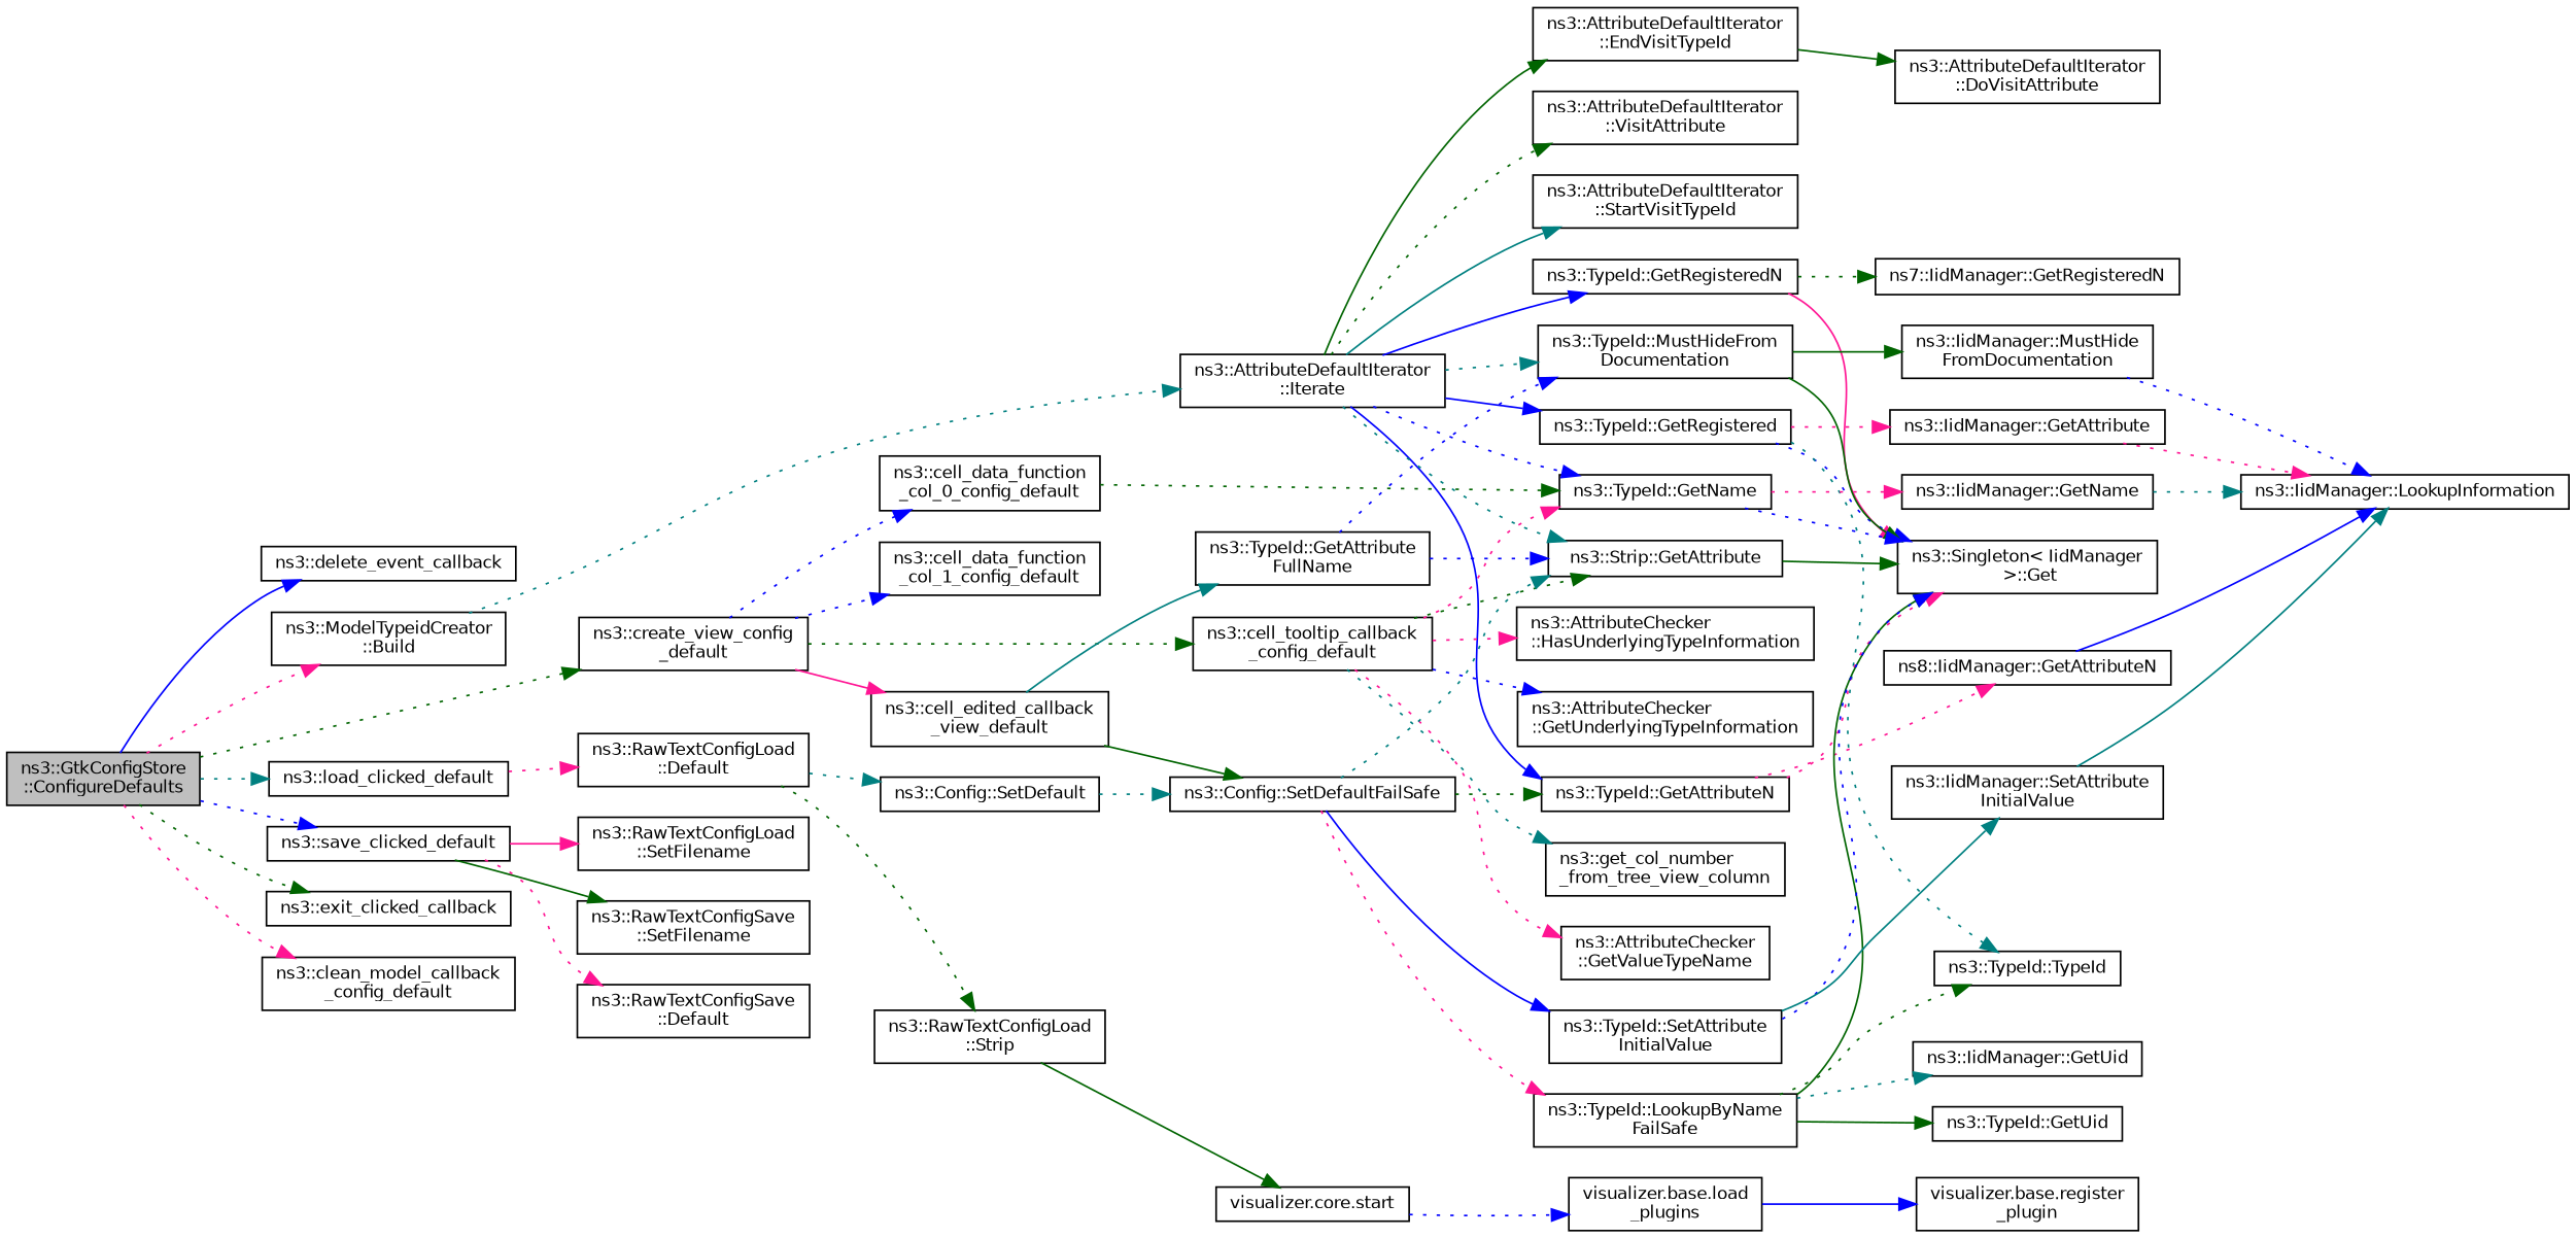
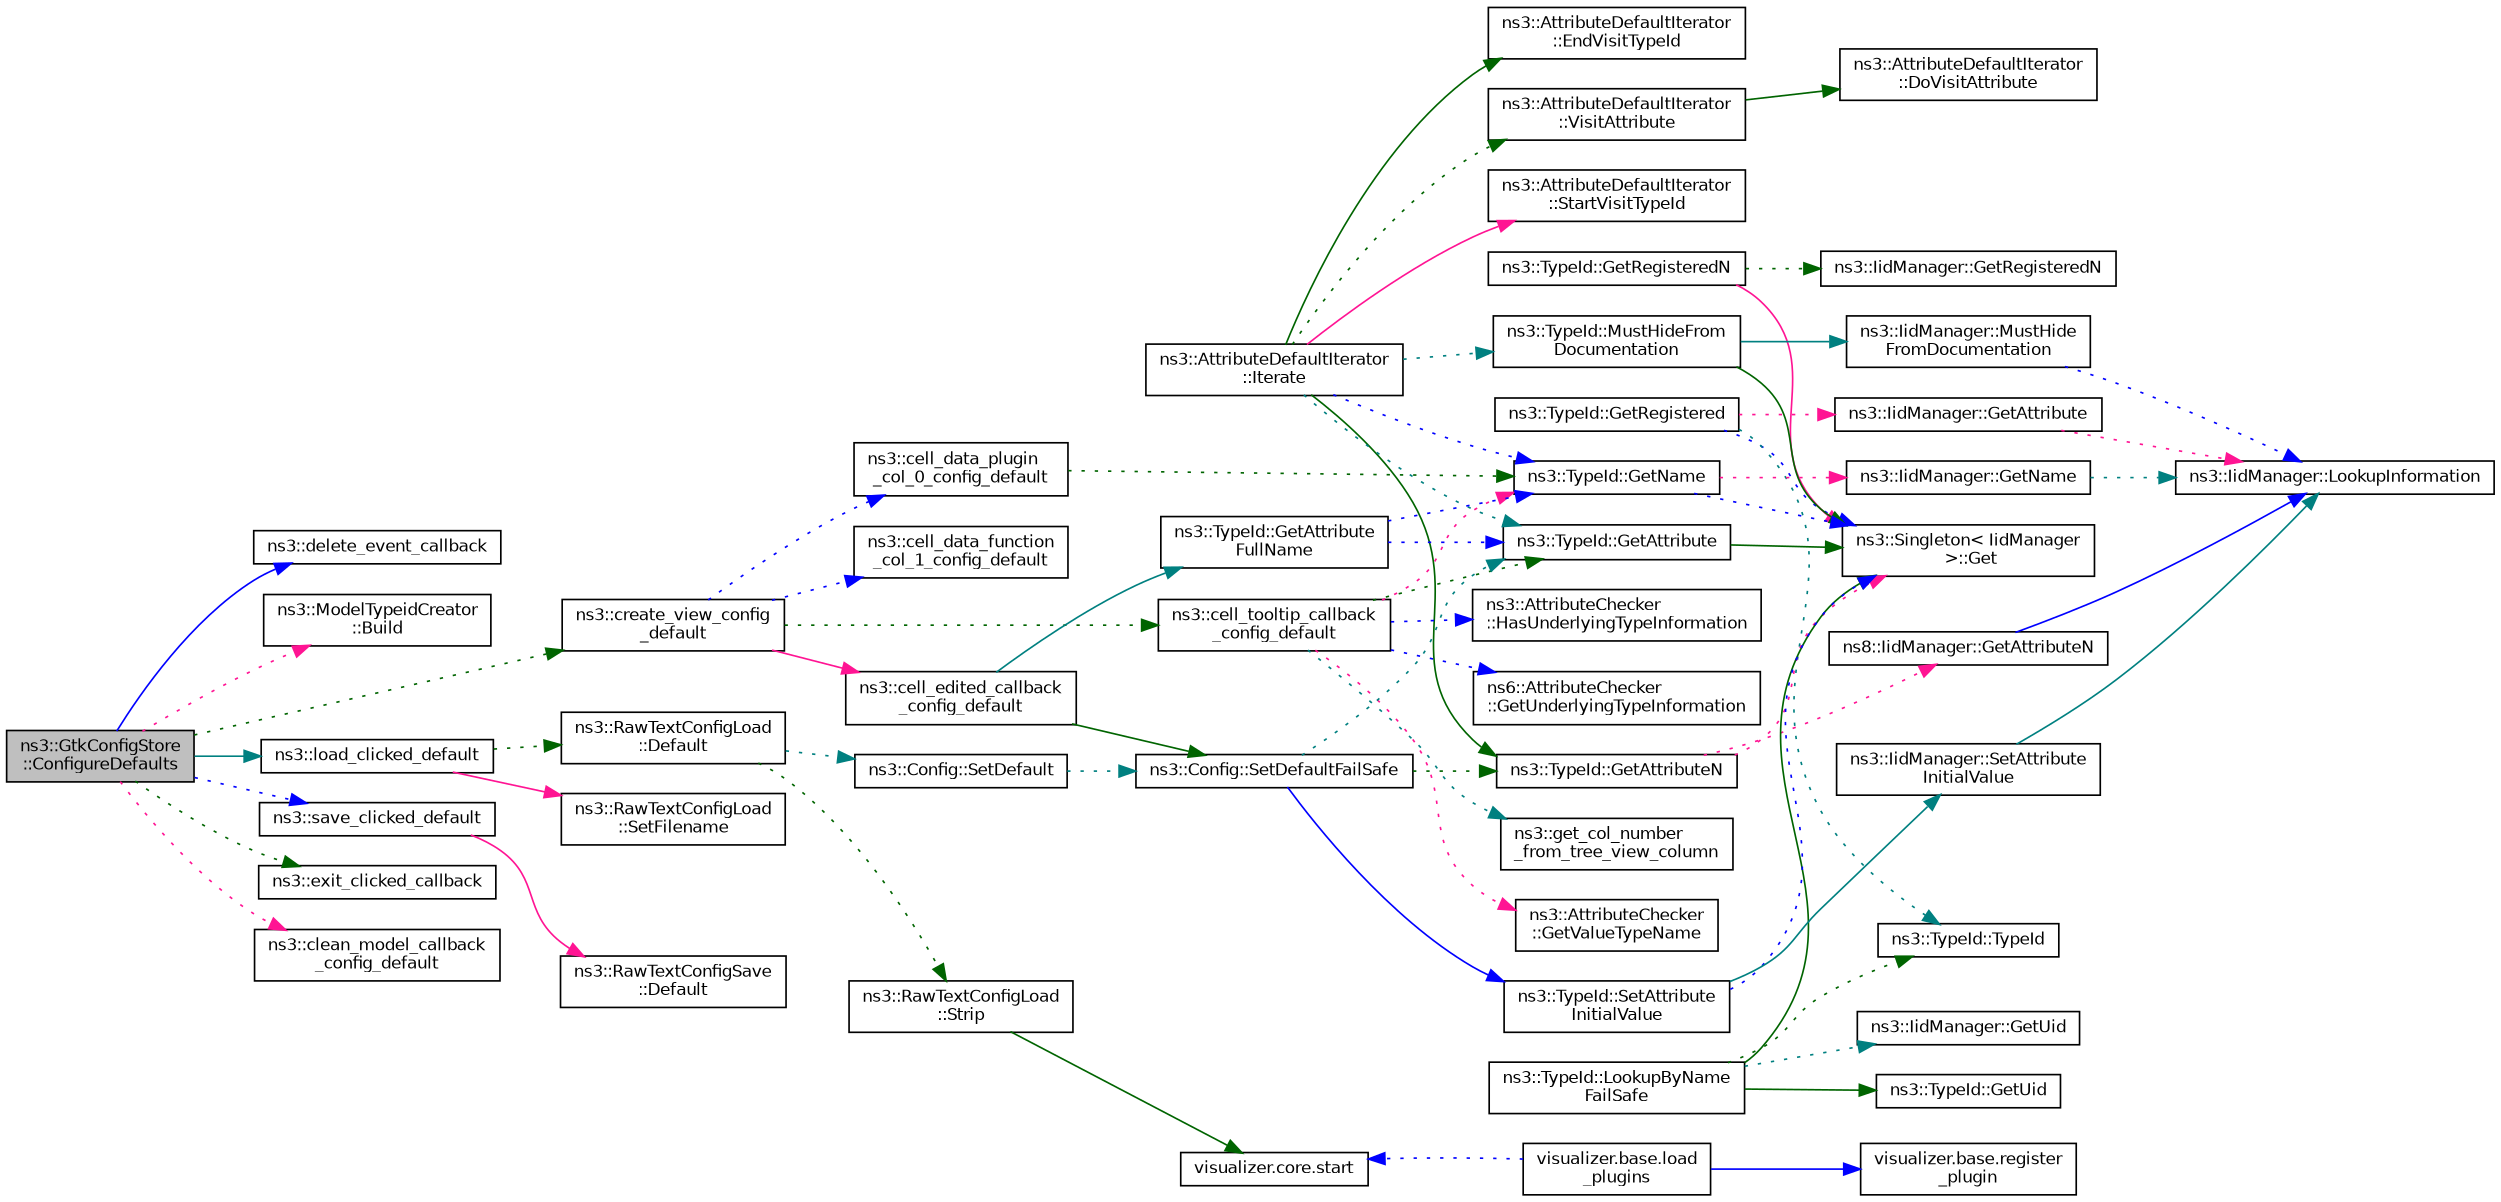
  digraph {
    rankdir=LR
    node [color=black fillcolor=white fontname=Helvetica fontsize=10 shape=record style=filled]
    edge [color=darkgreen fontname=Helvetica fontsize=10 labelfontname=Helvetica labelfontsize=10 style=dotted]
    n1 [fillcolor=grey75 fontcolor=black height=0.2 label="ns3::GtkConfigStore\l::ConfigureDefaults" width=0.4]
    n2 [height=0.2 label="ns3::delete_event_callback" width=0.4]
    n3 [height=0.2 label="ns3::ModelTypeidCreator\l::Build" width=0.4]
    n4 [height=0.2 label="ns3::create_view_config\l_default" width=0.4]
    n5 [height=0.2 label="ns3::save_clicked_default" width=0.4]
    n6 [height=0.2 label="ns3::load_clicked_default" width=0.4]
    n7 [height=0.2 label="ns3::exit_clicked_callback" width=0.4]
    n8 [height=0.2 label="ns3::clean_model_callback\l_config_default" width=0.4]
    n9 [height=0.2 label="ns3::AttributeDefaultIterator\l::Iterate" width=0.4]
    n10 [height=0.2 label="ns3::cell_tooltip_callback\l_config_default" width=0.4]
-   n11 [height=0.2 label="ns3::cell_data_function\l_col_0_config_default" width=0.4]
-   n12 [height=0.2 label="ns3::cell_edited_callback\l_view_default" width=0.4]
+   n11 [height=0.2 label="ns3::cell_data_plugin\l_col_0_config_default" width=0.4]
+   n12 [height=0.2 label="ns3::cell_edited_callback\l_config_default" width=0.4]
    n13 [height=0.2 label="ns3::cell_data_function\l_col_1_config_default" width=0.4]
-   n14 [height=0.2 label="ns3::RawTextConfigSave\l::SetFilename" width=0.4]
    n15 [height=0.2 label="ns3::RawTextConfigSave\l::Default" width=0.4]
    n16 [height=0.2 label="ns3::RawTextConfigLoad\l::SetFilename" width=0.4]
    n17 [height=0.2 label="ns3::RawTextConfigLoad\l::Default" width=0.4]
    n18 [height=0.2 label="ns3::TypeId::GetRegisteredN" width=0.4]
    n19 [height=0.2 label="ns3::TypeId::GetRegistered" width=0.4]
    n20 [height=0.2 label="ns3::TypeId::MustHideFrom\lDocumentation" width=0.4]
    n21 [height=0.2 label="ns3::TypeId::GetAttributeN" width=0.4]
-   n22 [height=0.2 label="ns3::Strip::GetAttribute" width=0.4]
+   n22 [height=0.2 label="ns3::TypeId::GetAttribute" width=0.4]
    n23 [height=0.2 label="ns3::AttributeDefaultIterator\l::StartVisitTypeId" width=0.4]
    n24 [height=0.2 label="ns3::TypeId::GetName" width=0.4]
    n25 [height=0.2 label="ns3::AttributeDefaultIterator\l::VisitAttribute" width=0.4]
    n26 [height=0.2 label="ns3::AttributeDefaultIterator\l::EndVisitTypeId" width=0.4]
    n27 [height=0.2 label="ns3::Singleton\< IidManager\l \>::Get" width=0.4]
-   n28 [height=0.2 label="ns7::IidManager::GetRegisteredN" width=0.4]
+   n28 [height=0.2 label="ns3::IidManager::GetRegisteredN" width=0.4]
    n29 [height=0.2 label="ns3::TypeId::TypeId" width=0.4]
    n30 [height=0.2 label="ns3::IidManager::GetAttribute" width=0.4]
    n31 [height=0.2 label="ns3::IidManager::MustHide\lFromDocumentation" width=0.4]
    n32 [height=0.2 label="ns8::IidManager::GetAttributeN" width=0.4]
    n33 [height=0.2 label="ns3::IidManager::GetName" width=0.4]
    n34 [height=0.2 label="ns3::AttributeDefaultIterator\l::DoVisitAttribute" width=0.4]
    n35 [height=0.2 label="ns3::IidManager::LookupInformation" width=0.4]
    n36 [height=0.2 label="ns3::get_col_number\l_from_tree_view_column" width=0.4]
    n37 [height=0.2 label="ns3::AttributeChecker\l::GetValueTypeName" width=0.4]
    n38 [height=0.2 label="ns3::AttributeChecker\l::HasUnderlyingTypeInformation" width=0.4]
-   n39 [height=0.2 label="ns3::AttributeChecker\l::GetUnderlyingTypeInformation" width=0.4]
+   n39 [height=0.2 label="ns6::AttributeChecker\l::GetUnderlyingTypeInformation" width=0.4]
    n40 [height=0.2 label="ns3::Config::SetDefaultFailSafe" width=0.4]
    n41 [height=0.2 label="ns3::TypeId::GetAttribute\lFullName" width=0.4]
    n42 [height=0.2 label="ns3::TypeId::LookupByName\lFailSafe" width=0.4]
    n43 [height=0.2 label="ns3::TypeId::SetAttribute\lInitialValue" width=0.4]
    n44 [height=0.2 label="ns3::TypeId::GetUid" width=0.4]
    n45 [height=0.2 label="ns3::IidManager::GetUid" width=0.4]
    n46 [height=0.2 label="ns3::IidManager::SetAttribute\lInitialValue" width=0.4]
    n47 [height=0.2 label="ns3::RawTextConfigLoad\l::Strip" width=0.4]
    n48 [height=0.2 label="ns3::Config::SetDefault" width=0.4]
    n49 [height=0.2 label="visualizer.core.start" width=0.4]
    n50 [height=0.2 label="visualizer.base.load\l_plugins" width=0.4]
    n51 [height=0.2 label="visualizer.base.register\l_plugin" width=0.4]
    n1 -> n2 [color=blue style=solid]
    n1 -> n3 [color=deeppink]
    n1 -> n4
    n1 -> n5 [color=blue]
-   n1 -> n6 [color=teal]
+   n1 -> n6 [color=teal style=solid]
    n1 -> n7
    n1 -> n8 [color=deeppink]
-   n3 -> n9 [color=teal]
    n4 -> n10
    n4 -> n11 [color=blue]
    n4 -> n12 [color=deeppink style=solid]
    n4 -> n13 [color=blue]
-   n5 -> n14 [style=solid]
-   n5 -> n15 [color=deeppink]
-   n5 -> n16 [color=deeppink style=solid]
-   n6 -> n17 [color=deeppink]
-   n9 -> n18 [color=blue style=solid]
-   n9 -> n19 [color=blue style=solid]
+   n5 -> n15 [color=deeppink style=solid]
+   n6 -> n16 [color=deeppink style=solid]
+   n6 -> n17
    n9 -> n20 [color=teal]
-   n9 -> n21 [color=blue style=solid]
+   n9 -> n21 [style=solid]
    n9 -> n22 [color=teal]
-   n9 -> n23 [color=teal style=solid]
+   n9 -> n23 [color=deeppink style=solid]
    n9 -> n24 [color=blue]
    n9 -> n25
    n9 -> n26 [style=solid]
    n10 -> n22
    n10 -> n24 [color=deeppink]
    n10 -> n36 [color=teal]
    n10 -> n37 [color=deeppink]
-   n10 -> n38 [color=deeppink]
+   n10 -> n38 [color=blue]
    n10 -> n39 [color=blue]
    n11 -> n24
    n12 -> n40 [style=solid]
    n12 -> n41 [color=teal style=solid]
    n17 -> n47
    n17 -> n48 [color=teal]
    n18 -> n27 [color=deeppink style=solid]
    n18 -> n28
    n19 -> n27 [color=blue]
    n19 -> n29 [color=teal]
    n19 -> n30 [color=deeppink]
    n20 -> n27 [style=solid]
-   n20 -> n31 [style=solid]
+   n20 -> n31 [color=teal style=solid]
    n21 -> n27 [color=deeppink]
    n21 -> n32 [color=deeppink]
    n22 -> n27 [style=solid]
    n24 -> n27 [color=blue]
    n24 -> n33 [color=deeppink]
-   n26 -> n34 [style=solid]
+   n25 -> n34 [style=solid]
    n30 -> n35 [color=deeppink]
    n31 -> n35 [color=blue]
    n32 -> n35 [color=blue style=solid]
    n33 -> n35 [color=teal]
    n40 -> n21
    n40 -> n22 [color=teal]
-   n40 -> n42 [color=deeppink]
    n40 -> n43 [color=blue style=solid]
    n41 -> n22 [color=blue]
-   n41 -> n20 [color=blue]
+   n41 -> n24 [color=blue]
    n42 -> n27 [style=solid]
    n42 -> n29
    n42 -> n44 [style=solid]
    n42 -> n45 [color=teal]
    n43 -> n27 [color=blue]
    n43 -> n46 [color=teal style=solid]
    n46 -> n35 [color=teal style=solid]
    n47 -> n49 [style=solid]
    n48 -> n40 [color=teal]
-   n49 -> n50 [color=blue]
+   n50 -> n49 [color=blue]
    n50 -> n51 [color=blue style=solid]
  }
